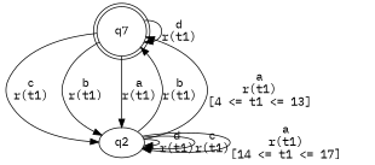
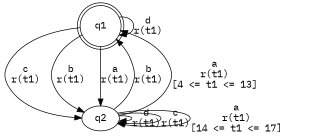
  digraph {
    fontname="IBM Plex Mono"
    node [fontname="IBM Plex Mono"]
    edge [fontname="IBM Plex Mono"]
-   n1 [label=q7 shape=doublecircle]
+   n1 [label=q1 shape=doublecircle]
    n2 [label=q2]
    n1 -> n1 [label="d\nr(t1)\n"]
    n1 -> n2 [label="c\nr(t1)\n"]
    n1 -> n2 [label="b\nr(t1)\n"]
    n1 -> n2 [label="a\nr(t1)\n"]
    n2 -> n1 [label="b\nr(t1)\n"]
    n2 -> n1 [label="a\nr(t1)\n[4 <= t1 <= 13]"]
    n2 -> n2 [label="d\nr(t1)\n"]
    n2 -> n2 [label="c\nr(t1)\n"]
    n2 -> n2 [label="a\nr(t1)\n[14 <= t1 <= 17]"]
  }
